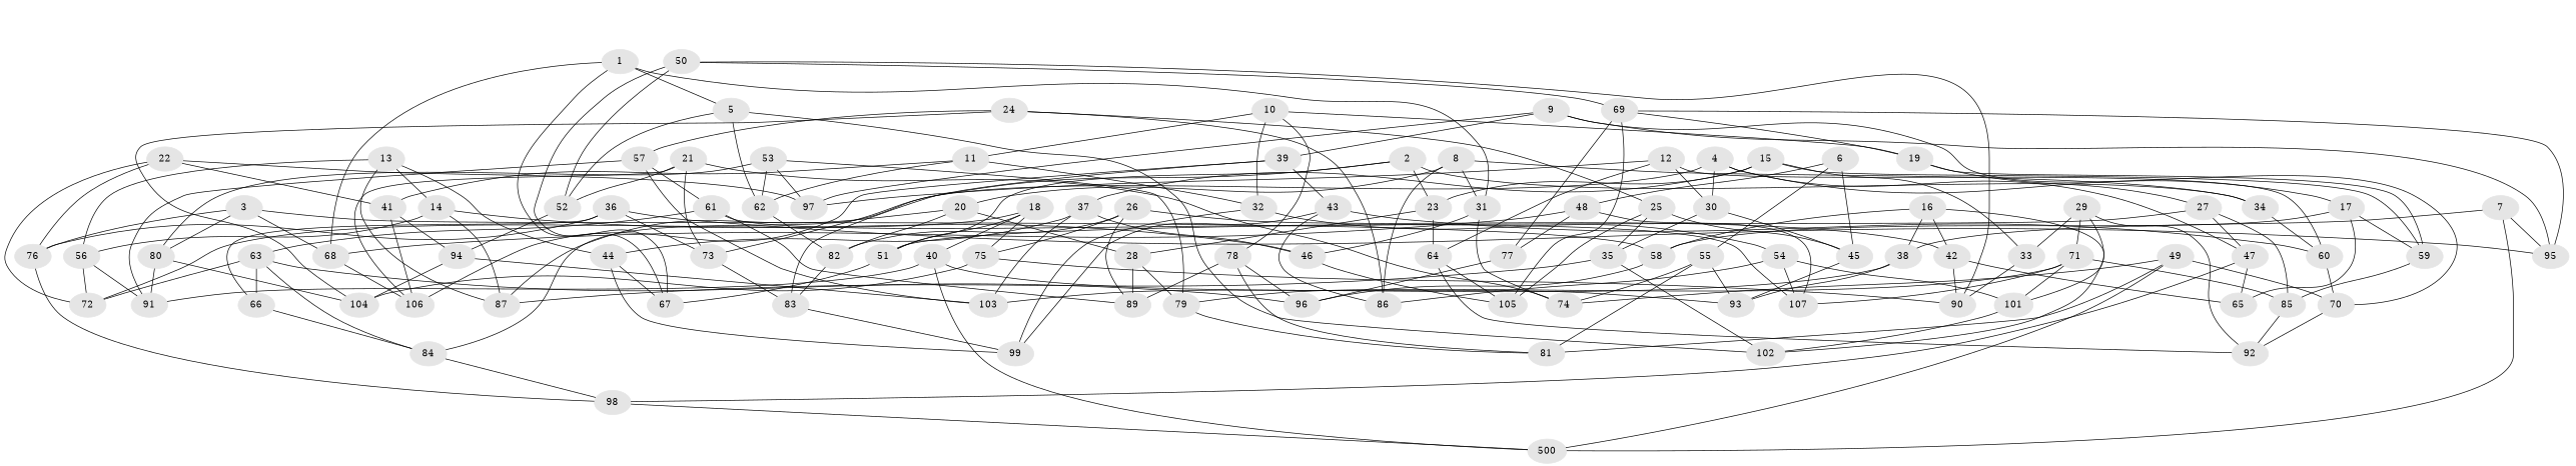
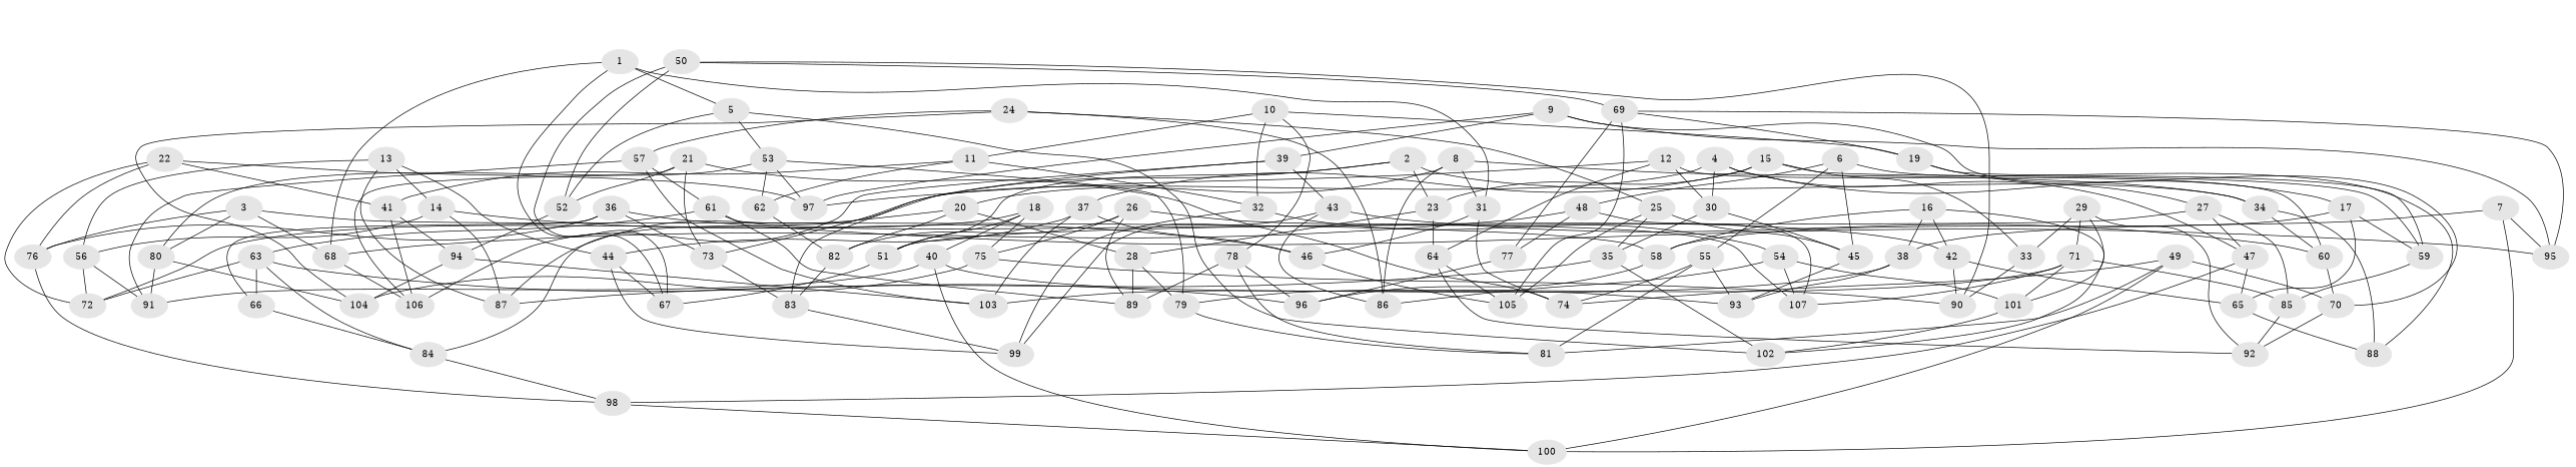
  graph {
    node [color=gray90 style=filled]
    1
    5
    31
    67
    68
    52
    62
    102
    46
    74
    106
    2
    23
    34
    51
    73
    64
    28
+   88
    60
    83
    3
    58
    76
    80
    96
    98
    104
    91
    4
    17
    30
    47
    84
    59
    65
    45
    35
    94
    82
    6
    48
    55
    93
    77
    107
    81
    7
    38
    95
-   100 [label=500]
+   100
    19
    27
    103
    8
    20
    86
    87
    9
    39
    70
    97
    43
    92
    10
    11
    32
    78
    41
    54
    99
    89
    12
    105
    13
    14
    44
    56
    72
    15
    33
    37
    90
    85
    16
    42
    18
    40
    75
    79
    21
    22
    24
    25
    57
    61
    26
    29
    71
    101
    36
    66
    49
    50
    69
    53
    63
    1 -- 5
    1 -- 31
    1 -- 67
    1 -- 68
    5 -- 52
-   5 -- 62
+   5 -- 53
    5 -- 102
    31 -- 46
    31 -- 74
    68 -- 106
    52 -- 94
    62 -- 82
    46 -- 105
    2 -- 23
    2 -- 34
    2 -- 51
    2 -- 73
    23 -- 64
    23 -- 28
+   34 -- 88
    34 -- 60
    51 -- 67
    73 -- 83
    64 -- 92
    64 -- 105
    28 -- 89
    28 -- 79
    60 -- 70
    83 -- 99
    3 -- 68
    3 -- 58
    3 -- 76
    3 -- 80
    58 -- 96
    76 -- 98
    80 -- 104
    80 -- 91
    98 -- 100
    4 -- 17
    4 -- 30
    4 -- 47
    4 -- 84
    17 -- 58
    17 -- 59
    17 -- 65
    30 -- 45
    30 -- 35
    47 -- 98
    47 -- 65
    84 -- 98
    59 -- 85
+   65 -- 88
    45 -- 93
    35 -- 102
    35 -- 87
    94 -- 104
    94 -- 103
    82 -- 83
+   6 -- 88
    6 -- 45
    6 -- 48
    6 -- 55
    48 -- 68
    48 -- 77
    48 -- 107
    55 -- 74
    55 -- 93
    55 -- 81
    77 -- 96
    7 -- 38
    7 -- 95
    7 -- 100
    38 -- 93
    38 -- 103
    19 -- 59
    19 -- 27
    27 -- 51
    27 -- 47
    27 -- 85
    8 -- 31
    8 -- 34
    8 -- 20
    8 -- 86
    20 -- 28
    20 -- 82
    20 -- 87
    9 -- 95
    9 -- 39
    9 -- 70
    9 -- 97
    39 -- 106
    39 -- 83
    39 -- 43
    70 -- 92
    43 -- 60
    43 -- 86
    43 -- 99
    10 -- 19
    10 -- 11
    10 -- 32
    10 -- 78
    11 -- 62
    11 -- 32
    11 -- 41
    32 -- 54
    32 -- 99
    78 -- 96
    78 -- 81
    78 -- 89
    41 -- 106
    41 -- 94
    54 -- 107
    54 -- 86
    54 -- 101
    12 -- 64
    12 -- 60
    12 -- 30
    12 -- 97
    13 -- 87
    13 -- 14
    13 -- 44
    13 -- 56
    14 -- 46
    14 -- 87
    14 -- 56
    44 -- 67
    44 -- 99
    56 -- 91
    56 -- 72
    15 -- 23
    15 -- 59
    15 -- 33
    15 -- 37
    33 -- 90
    37 -- 46
    37 -- 103
    37 -- 44
    85 -- 92
    16 -- 102
    16 -- 58
    16 -- 38
    16 -- 42
    42 -- 65
    42 -- 90
    18 -- 51
    18 -- 72
    18 -- 40
    18 -- 75
    40 -- 91
    40 -- 93
    40 -- 100
    75 -- 104
    75 -- 90
    79 -- 81
    21 -- 52
    21 -- 74
    21 -- 106
    21 -- 73
    22 -- 76
    22 -- 97
    22 -- 41
    22 -- 72
    24 -- 104
    24 -- 86
    24 -- 25
    24 -- 57
    25 -- 45
    25 -- 35
    25 -- 105
    57 -- 91
    57 -- 103
    57 -- 61
    61 -- 107
    61 -- 89
    61 -- 63
    26 -- 82
    26 -- 89
    26 -- 42
    26 -- 75
    29 -- 92
    29 -- 33
    29 -- 71
    29 -- 101
    71 -- 107
    71 -- 85
    71 -- 79
    71 -- 101
    101 -- 102
    36 -- 73
    36 -- 76
    36 -- 95
    36 -- 66
    66 -- 84
    49 -- 74
    49 -- 81
    49 -- 100
    49 -- 70
    50 -- 67
    50 -- 52
    50 -- 90
    50 -- 69
    69 -- 77
    69 -- 95
    69 -- 19
    69 -- 105
    53 -- 62
    53 -- 80
    53 -- 97
    53 -- 79
    63 -- 96
    63 -- 84
    63 -- 72
    63 -- 66
  }
